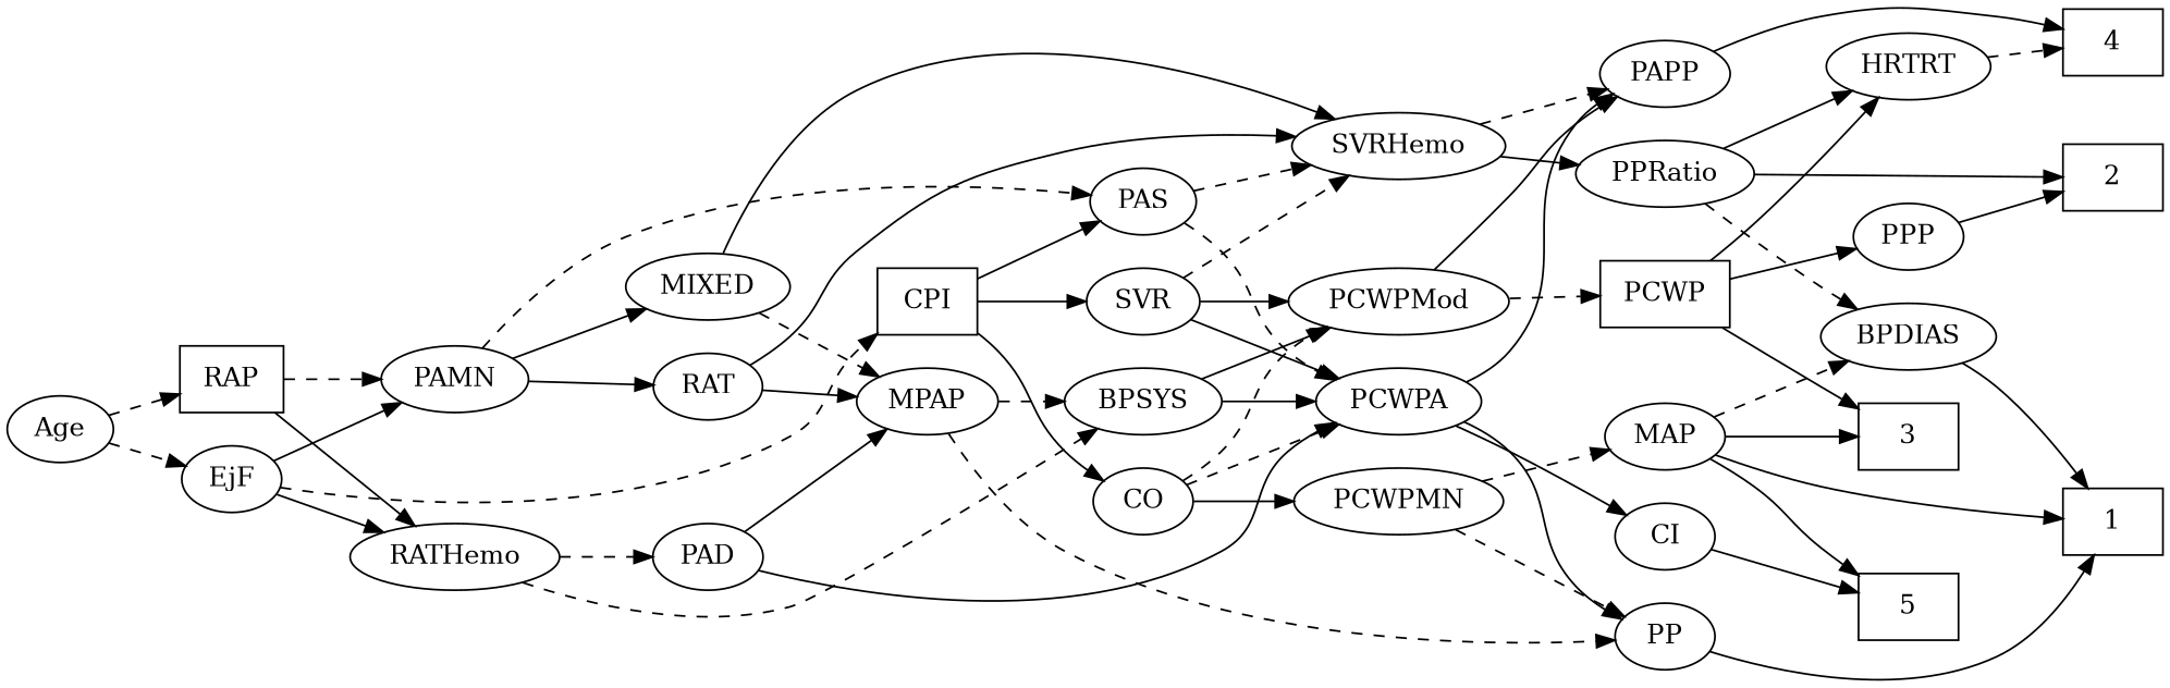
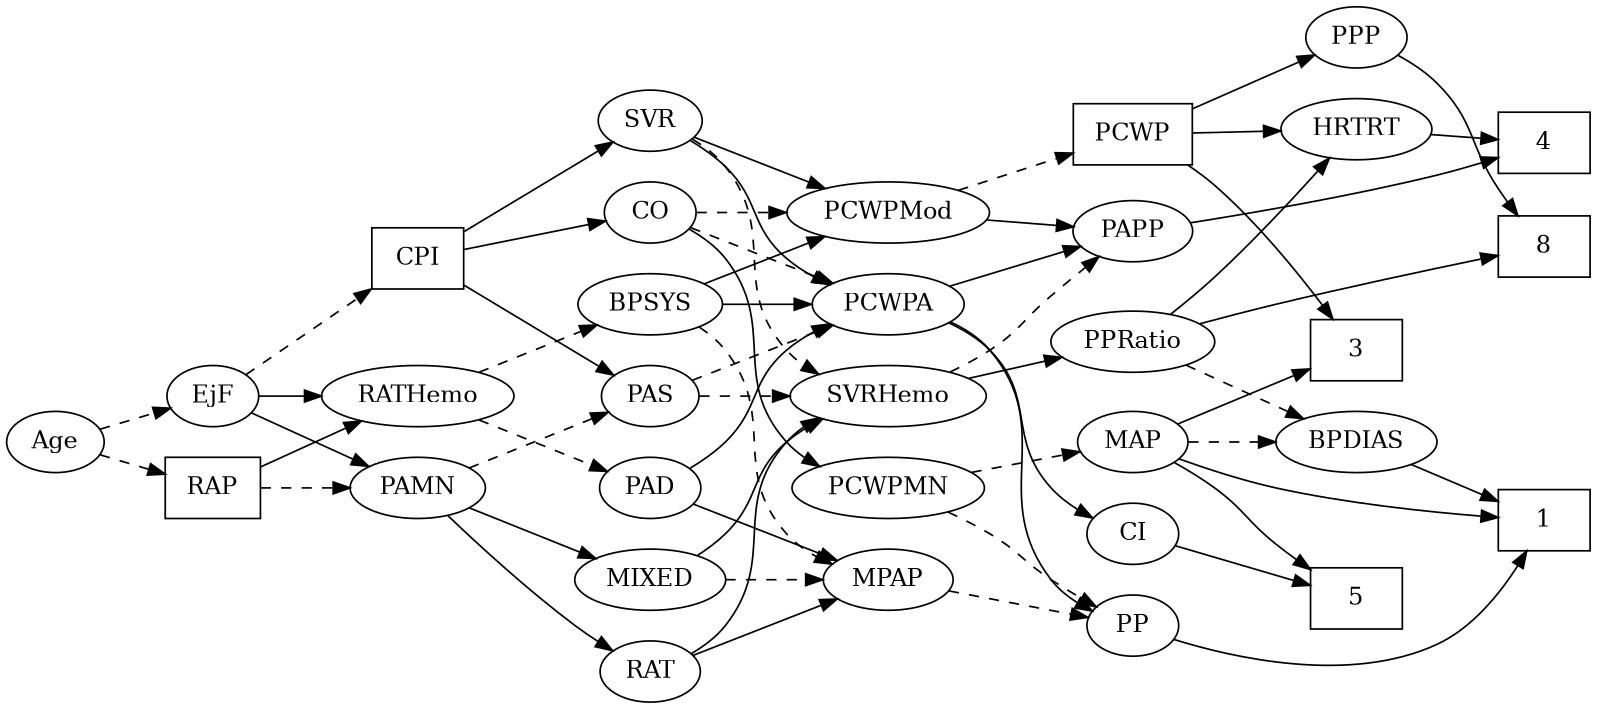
  strict digraph {
    rankdir=LR
    edge [style=solid]
    1 [height=0.5 shape=box width=0.75]
-   2 [height=0.5 shape=box width=0.75]
+   2 [height=0.5 shape=box width=0.75 label=8]
    3 [height=0.5 shape=box width=0.75]
    4 [height=0.5 shape=box width=0.75]
    5 [height=0.5 shape=box width=0.75]
    Age [height=0.5 width=0.75]
    EjF [height=0.5 width=0.75]
    RAP [height=0.5 shape=box width=0.77632]
    PAMN [height=0.5 width=1.011]
    RATHemo [height=0.5 width=1.3721]
    CPI [height=0.5 shape=box width=0.75]
    MIXED [height=0.5 width=1.1193]
    PAS [height=0.5 width=0.75]
    RAT [height=0.5 width=0.75827]
    BPSYS [height=0.5 width=1.0471]
    PAD [height=0.5 width=0.79437]
    CO [height=0.5 width=0.75]
    SVR [height=0.5 width=0.77632]
    MPAP [height=0.5 width=0.97491]
    SVRHemo [height=0.5 width=1.3902]
    PCWPA [height=0.5 width=1.1555]
    PCWPMod [height=0.5 width=1.4443]
    PCWPMN [height=0.5 width=1.3902]
    PP [height=0.5 width=0.75]
    PAPP [height=0.5 width=0.88464]
    PPRatio [height=0.5 width=1.1013]
    HRTRT [height=0.5 width=1.1013]
    BPDIAS [height=0.5 width=1.1735]
    PCWP [height=0.5 shape=box width=0.97491]
    CI [height=0.5 width=0.75]
    PPP [height=0.5 width=0.75]
    MAP [height=0.5 width=0.84854]
    Age -> EjF [style=dashed]
    Age -> RAP [style=dashed]
    EjF -> PAMN
    EjF -> RATHemo
    EjF -> CPI [style=dashed]
    RAP -> PAMN [style=dashed]
    RAP -> RATHemo
    PAMN -> MIXED
    PAMN -> PAS [style=dashed]
    PAMN -> RAT
    RATHemo -> BPSYS [style=dashed]
    RATHemo -> PAD [style=dashed]
    CPI -> PAS
    CPI -> CO
    CPI -> SVR
    MIXED -> MPAP [style=dashed]
    MIXED -> SVRHemo
    PAS -> SVRHemo [style=dashed]
    PAS -> PCWPA [style=dashed]
    RAT -> MPAP
    RAT -> SVRHemo
-   MPAP -> BPSYS [style=dashed]
+   BPSYS -> MPAP [style=dashed]
    BPSYS -> PCWPA
    BPSYS -> PCWPMod
    PAD -> MPAP
    PAD -> PCWPA
    CO -> PCWPA [style=dashed]
    CO -> PCWPMod [style=dashed]
    CO -> PCWPMN
    SVR -> SVRHemo [style=dashed]
    SVR -> PCWPA
    SVR -> PCWPMod
    MPAP -> PP [style=dashed]
    SVRHemo -> PAPP [style=dashed]
    SVRHemo -> PPRatio
    PCWPA -> PP
    PCWPA -> PAPP
    PCWPA -> CI
    PCWPMod -> PAPP
    PCWPMod -> PCWP [style=dashed]
    PCWPMN -> PP [style=dashed]
    PCWPMN -> MAP [style=dashed]
    PP -> 1
    PAPP -> 4
    PPRatio -> 2
    PPRatio -> HRTRT
    PPRatio -> BPDIAS [style=dashed]
-   HRTRT -> 4 [style=dashed]
+   HRTRT -> 4
    BPDIAS -> 1
    PCWP -> 3
    PCWP -> HRTRT
    PCWP -> PPP
    CI -> 5
    PPP -> 2
    MAP -> 1
    MAP -> 3
    MAP -> 5
    MAP -> BPDIAS [style=dashed]
  }
